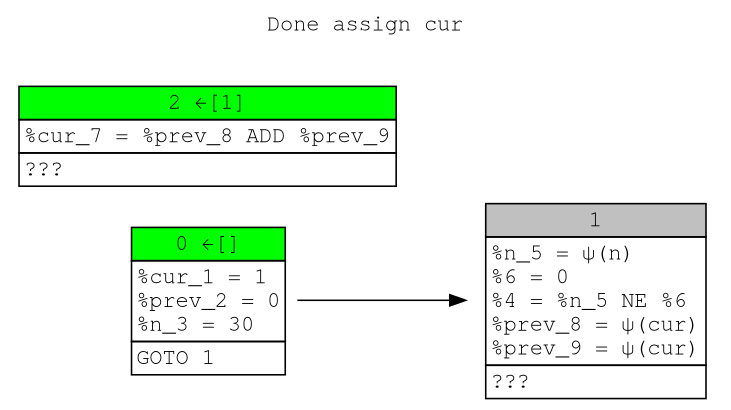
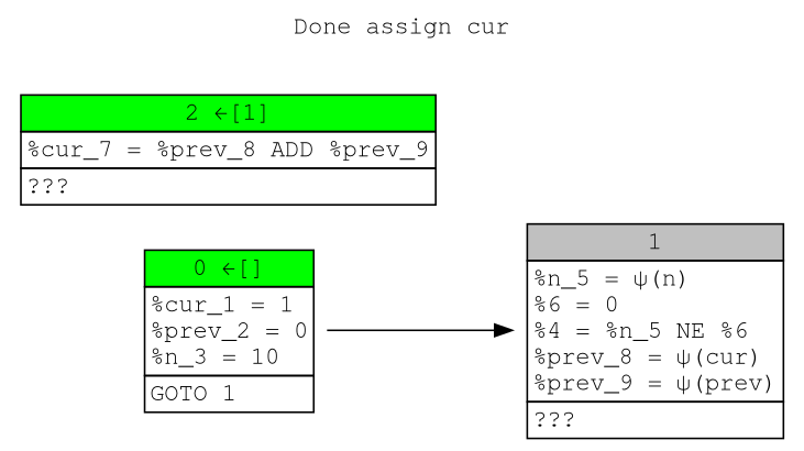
  digraph {
    fontname="Courier, monospace"
    label="Done assign cur"
    labelloc=t
    rankdir=LR
    node [fontname="Courier, monospace" shape=none]
-   n1 [label=<<table border="0" cellborder="1" cellspacing="0"><tr><td bgcolor="green" align="center" colspan="1">0 ←[]</td></tr><tr><td align="left" balign="left">%cur_1 = 1<br/>%prev_2 = 0<br/>%n_3 = 30<br/></td></tr><tr><td align="left">GOTO 1</td></tr></table>>]
-   n2 [label=<<table border="0" cellborder="1" cellspacing="0"><tr><td bgcolor="gray" align="center" colspan="1">1</td></tr><tr><td align="left" balign="left">%n_5 = ψ(n)<br/>%6 = 0<br/>%4 = %n_5 NE %6<br/>%prev_8 = ψ(cur)<br/>%prev_9 = ψ(cur)<br/></td></tr><tr><td align="left">???</td></tr></table>>]
+   n1 [label=<<table border="0" cellborder="1" cellspacing="0"><tr><td bgcolor="green" align="center" colspan="1">0 ←[]</td></tr><tr><td align="left" balign="left">%cur_1 = 1<br/>%prev_2 = 0<br/>%n_3 = 10<br/></td></tr><tr><td align="left">GOTO 1</td></tr></table>>]
+   n2 [label=<<table border="0" cellborder="1" cellspacing="0"><tr><td bgcolor="gray" align="center" colspan="1">1</td></tr><tr><td align="left" balign="left">%n_5 = ψ(n)<br/>%6 = 0<br/>%4 = %n_5 NE %6<br/>%prev_8 = ψ(cur)<br/>%prev_9 = ψ(prev)<br/></td></tr><tr><td align="left">???</td></tr></table>>]
    n3 [label=<<table border="0" cellborder="1" cellspacing="0"><tr><td bgcolor="green" align="center" colspan="1">2 ←[1]</td></tr><tr><td align="left" balign="left">%cur_7 = %prev_8 ADD %prev_9<br/></td></tr><tr><td align="left">???</td></tr></table>>]
    n1 -> n2 [fontname="Courier, monospace"]
  }
